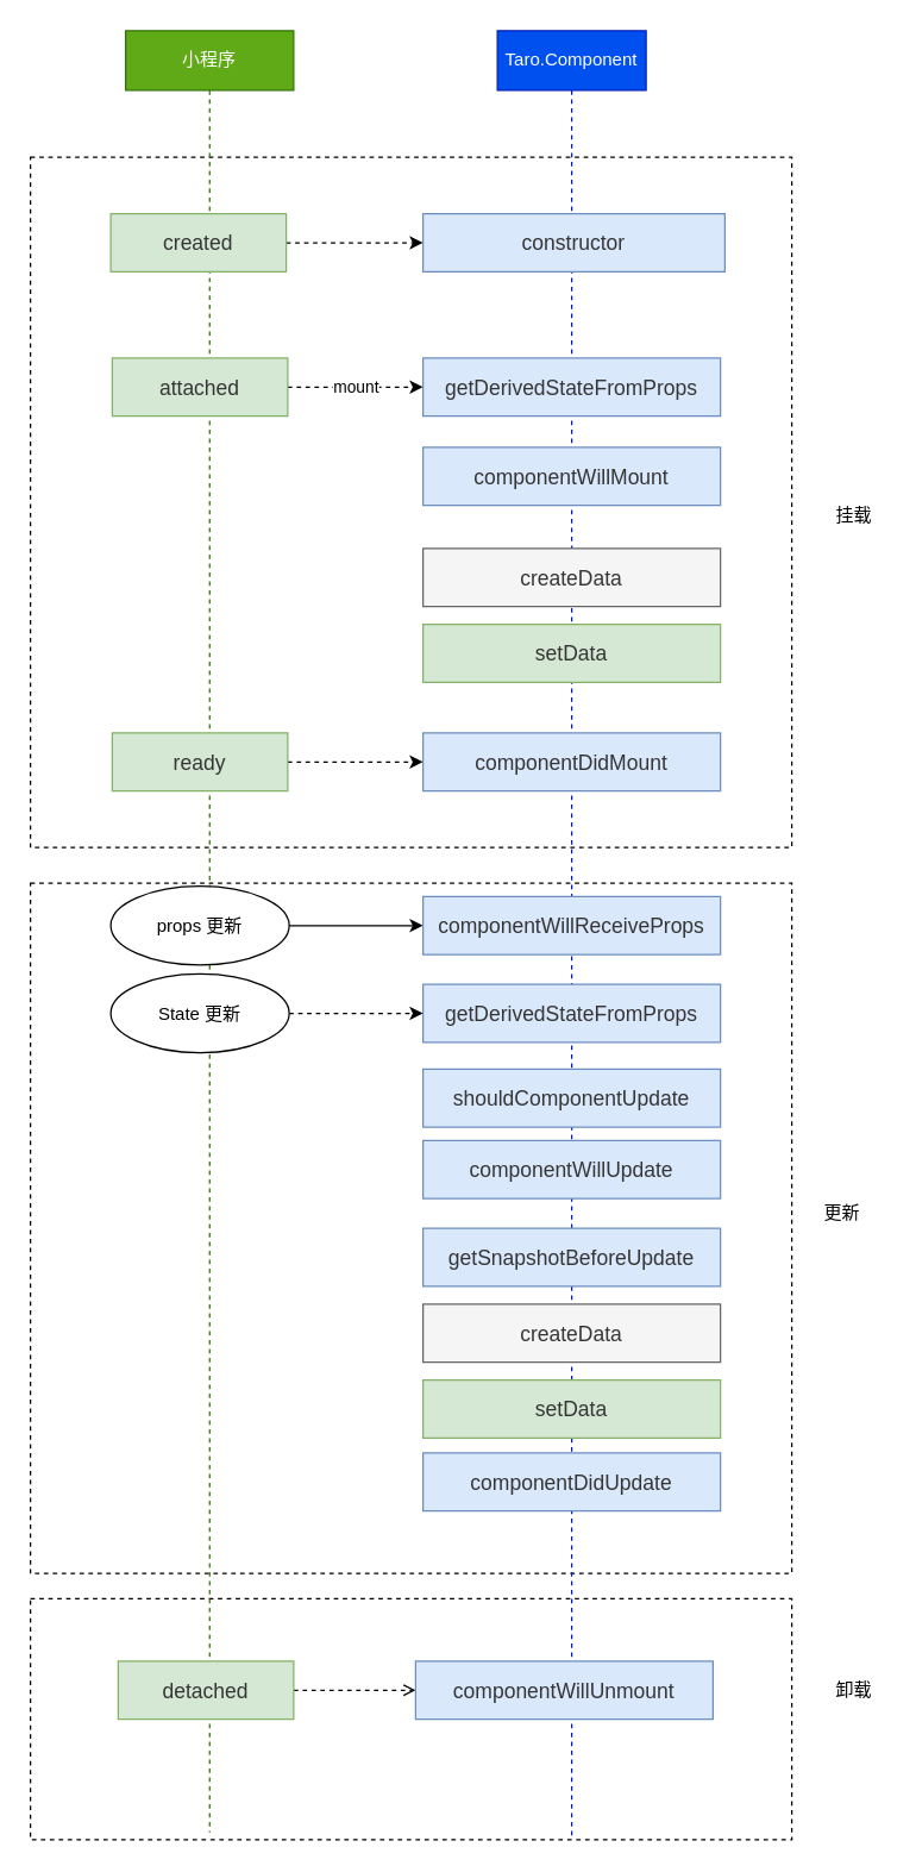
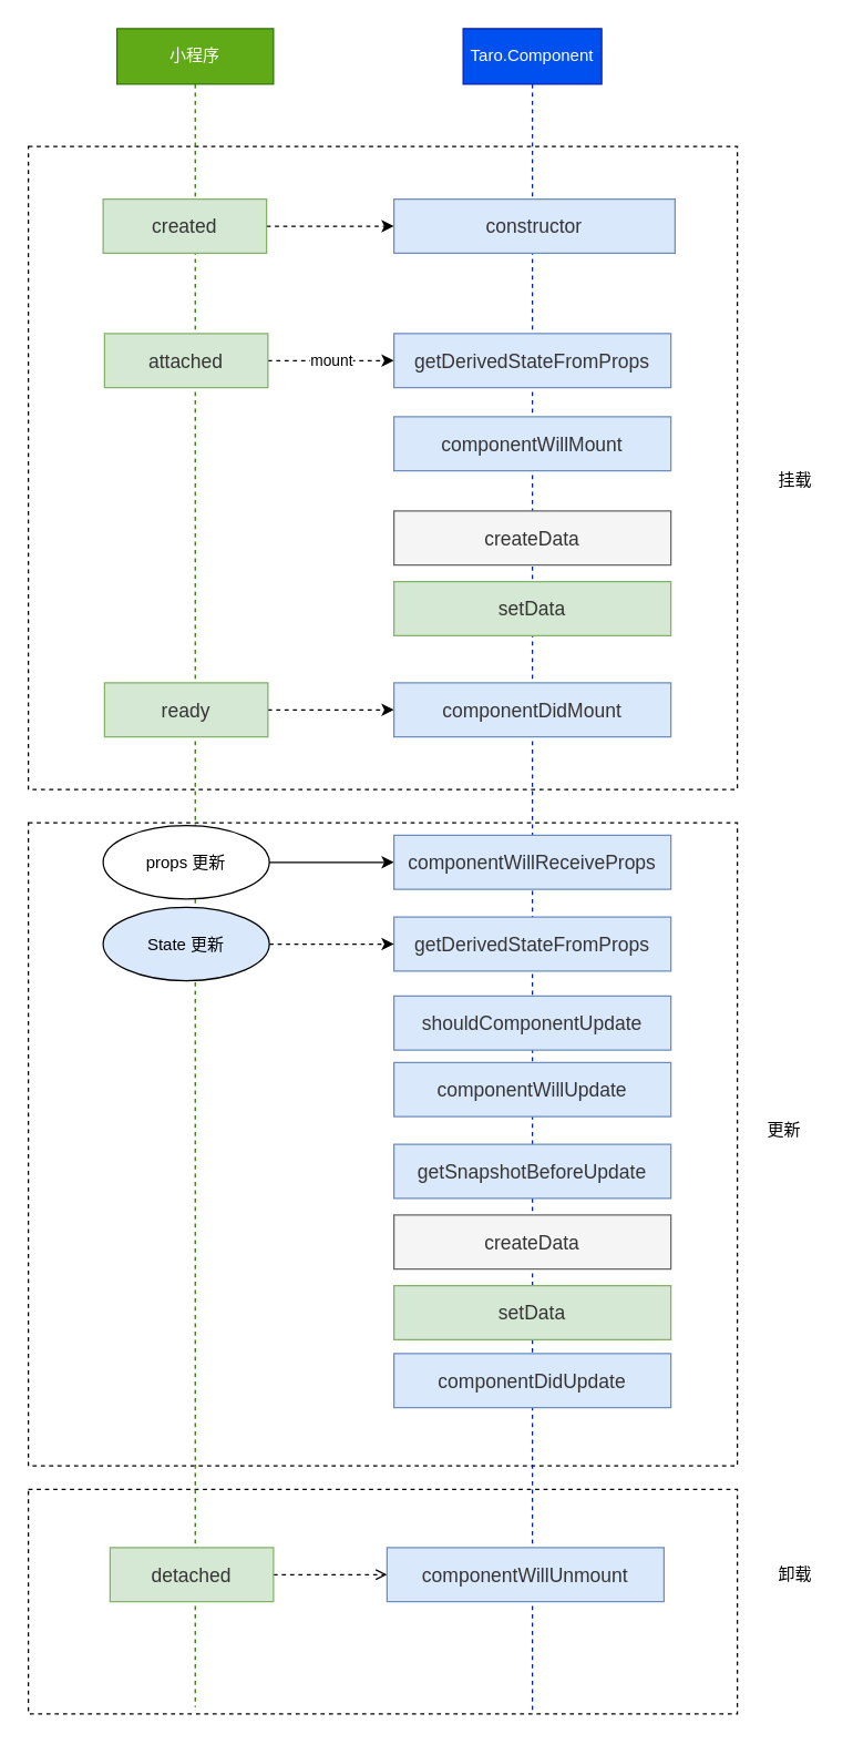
  <mxCell id="0" />
  <mxCell id="1" parent="0" />
  <mxCell id="2" value="" style="rounded=0;whiteSpace=wrap;html=1;dashed=1;" parent="1" vertex="1"><mxGeometry x="20" y="1074" width="512" height="162" as="geometry" /></mxCell>
  <mxCell id="3" value="" style="rounded=0;whiteSpace=wrap;html=1;dashed=1;" parent="1" vertex="1"><mxGeometry x="20" y="593" width="512" height="464" as="geometry" /></mxCell>
  <mxCell id="4" value="" style="rounded=0;whiteSpace=wrap;html=1;dashed=1;" parent="1" vertex="1"><mxGeometry x="20" y="105" width="512" height="464" as="geometry" /></mxCell>
  <mxCell id="5" value="小程序" style="shape=umlLifeline;perimeter=lifelinePerimeter;whiteSpace=wrap;html=1;container=1;collapsible=0;recursiveResize=0;outlineConnect=0;fillColor=#60a917;strokeColor=#2D7600;fontColor=#ffffff;" parent="1" vertex="1"><mxGeometry x="84" y="20" width="113" height="1211" as="geometry" /></mxCell>
  <mxCell id="6" style="edgeStyle=orthogonalEdgeStyle;rounded=0;orthogonalLoop=1;jettySize=auto;html=1;exitX=1;exitY=0.5;exitDx=0;exitDy=0;dashed=1;" parent="1" source="7" target="15" edge="1"><mxGeometry relative="1" as="geometry" /></mxCell>
  <mxCell id="7" value="&lt;span style=&quot;color: rgb(53 , 53 , 53) ; font-family: , &amp;#34;blinkmacsystemfont&amp;#34; , &amp;#34;sf ui text&amp;#34; , &amp;#34;helvetica neue&amp;#34; , &amp;#34;pingfang sc&amp;#34; , &amp;#34;hiragino sans gb&amp;#34; , &amp;#34;microsoft yahei ui&amp;#34; , &amp;#34;microsoft yahei&amp;#34; , &amp;#34;arial&amp;#34; , sans-serif ; font-size: 14px ; text-align: left&quot;&gt;created&lt;/span&gt;" style="rounded=0;whiteSpace=wrap;html=1;fillColor=#d5e8d4;strokeColor=#82b366;" parent="1" vertex="1"><mxGeometry x="74" y="143" width="118" height="39" as="geometry" /></mxCell>
  <mxCell id="8" value="mount" style="edgeStyle=orthogonalEdgeStyle;rounded=0;orthogonalLoop=1;jettySize=auto;html=1;exitX=1;exitY=0.5;exitDx=0;exitDy=0;dashed=1;" parent="1" source="9" target="16" edge="1"><mxGeometry relative="1" as="geometry" /></mxCell>
  <mxCell id="9" value="&lt;span style=&quot;color: rgb(53 , 53 , 53) ; font-family: , &amp;#34;blinkmacsystemfont&amp;#34; , &amp;#34;sf ui text&amp;#34; , &amp;#34;helvetica neue&amp;#34; , &amp;#34;pingfang sc&amp;#34; , &amp;#34;hiragino sans gb&amp;#34; , &amp;#34;microsoft yahei ui&amp;#34; , &amp;#34;microsoft yahei&amp;#34; , &amp;#34;arial&amp;#34; , sans-serif ; font-size: 14px ; text-align: left&quot;&gt;attached&lt;/span&gt;" style="rounded=0;whiteSpace=wrap;html=1;fillColor=#d5e8d4;strokeColor=#82b366;" parent="1" vertex="1"><mxGeometry x="75" y="240" width="118" height="39" as="geometry" /></mxCell>
  <mxCell id="10" style="edgeStyle=orthogonalEdgeStyle;rounded=0;orthogonalLoop=1;jettySize=auto;html=1;exitX=1;exitY=0.5;exitDx=0;exitDy=0;dashed=1;" parent="1" source="11" target="20" edge="1"><mxGeometry relative="1" as="geometry" /></mxCell>
  <mxCell id="11" value="&lt;span style=&quot;color: rgb(53 , 53 , 53) ; font-family: , &amp;#34;blinkmacsystemfont&amp;#34; , &amp;#34;sf ui text&amp;#34; , &amp;#34;helvetica neue&amp;#34; , &amp;#34;pingfang sc&amp;#34; , &amp;#34;hiragino sans gb&amp;#34; , &amp;#34;microsoft yahei ui&amp;#34; , &amp;#34;microsoft yahei&amp;#34; , &amp;#34;arial&amp;#34; , sans-serif ; font-size: 14px ; text-align: left&quot;&gt;ready&lt;/span&gt;" style="rounded=0;whiteSpace=wrap;html=1;fillColor=#d5e8d4;strokeColor=#82b366;" parent="1" vertex="1"><mxGeometry x="75" y="492" width="118" height="39" as="geometry" /></mxCell>
  <mxCell id="12" style="edgeStyle=orthogonalEdgeStyle;rounded=0;orthogonalLoop=1;jettySize=auto;html=1;exitX=1;exitY=0.5;exitDx=0;exitDy=0;dashed=1;endArrow=open;" parent="1" source="13" target="34" edge="1"><mxGeometry relative="1" as="geometry" /></mxCell>
  <mxCell id="13" value="&lt;span style=&quot;color: rgb(53 , 53 , 53) ; font-family: , &amp;#34;blinkmacsystemfont&amp;#34; , &amp;#34;sf ui text&amp;#34; , &amp;#34;helvetica neue&amp;#34; , &amp;#34;pingfang sc&amp;#34; , &amp;#34;hiragino sans gb&amp;#34; , &amp;#34;microsoft yahei ui&amp;#34; , &amp;#34;microsoft yahei&amp;#34; , &amp;#34;arial&amp;#34; , sans-serif ; font-size: 14px ; text-align: left&quot;&gt;detached&lt;/span&gt;" style="rounded=0;whiteSpace=wrap;html=1;fillColor=#d5e8d4;strokeColor=#82b366;" parent="1" vertex="1"><mxGeometry x="79" y="1116" width="118" height="39" as="geometry" /></mxCell>
  <mxCell id="14" value="Taro.Component" style="shape=umlLifeline;perimeter=lifelinePerimeter;whiteSpace=wrap;html=1;container=1;collapsible=0;recursiveResize=0;outlineConnect=0;fillColor=#0050ef;strokeColor=#001DBC;fontColor=#ffffff;" parent="1" vertex="1"><mxGeometry x="334" y="20" width="100" height="1215" as="geometry" /></mxCell>
  <mxCell id="15" value="&lt;div style=&quot;text-align: left&quot;&gt;&lt;font color=&quot;#353535&quot;&gt;&lt;span style=&quot;font-size: 14px&quot;&gt;constructor&lt;/span&gt;&lt;/font&gt;&lt;/div&gt;" style="rounded=0;whiteSpace=wrap;html=1;fillColor=#dae8fc;strokeColor=#6c8ebf;" parent="1" vertex="1"><mxGeometry x="284" y="143" width="203" height="39" as="geometry" /></mxCell>
  <mxCell id="16" value="&lt;div style=&quot;text-align: left&quot;&gt;&lt;font color=&quot;#353535&quot;&gt;&lt;span style=&quot;font-size: 14px&quot;&gt;getDerivedStateFromProps&lt;/span&gt;&lt;/font&gt;&lt;/div&gt;" style="rounded=0;whiteSpace=wrap;html=1;fillColor=#dae8fc;strokeColor=#6c8ebf;" parent="1" vertex="1"><mxGeometry x="284" y="240" width="200" height="39" as="geometry" /></mxCell>
  <mxCell id="17" value="&lt;div style=&quot;text-align: left&quot;&gt;&lt;font color=&quot;#353535&quot;&gt;&lt;span style=&quot;font-size: 14px&quot;&gt;componentWillMount&lt;/span&gt;&lt;/font&gt;&lt;br&gt;&lt;/div&gt;" style="rounded=0;whiteSpace=wrap;html=1;fillColor=#dae8fc;strokeColor=#6c8ebf;" parent="1" vertex="1"><mxGeometry x="284" y="300" width="200" height="39" as="geometry" /></mxCell>
  <mxCell id="18" value="&lt;div style=&quot;text-align: left&quot;&gt;&lt;font color=&quot;#353535&quot;&gt;&lt;span style=&quot;font-size: 14px&quot;&gt;createData&lt;/span&gt;&lt;/font&gt;&lt;/div&gt;" style="rounded=0;whiteSpace=wrap;html=1;fillColor=#f5f5f5;strokeColor=#666666;fontColor=#333333;" parent="1" vertex="1"><mxGeometry x="284" y="368" width="200" height="39" as="geometry" /></mxCell>
  <mxCell id="19" value="&lt;font color=&quot;#353535&quot;&gt;&lt;span style=&quot;font-size: 14px&quot;&gt;setData&lt;/span&gt;&lt;/font&gt;" style="rounded=0;whiteSpace=wrap;html=1;fillColor=#d5e8d4;strokeColor=#82b366;" parent="1" vertex="1"><mxGeometry x="284" y="419" width="200" height="39" as="geometry" /></mxCell>
  <mxCell id="20" value="&lt;div style=&quot;text-align: left&quot;&gt;&lt;font color=&quot;#353535&quot;&gt;&lt;span style=&quot;font-size: 14px&quot;&gt;componentDidMount&lt;/span&gt;&lt;/font&gt;&lt;br&gt;&lt;/div&gt;" style="rounded=0;whiteSpace=wrap;html=1;fillColor=#dae8fc;strokeColor=#6c8ebf;" parent="1" vertex="1"><mxGeometry x="284" y="492" width="200" height="39" as="geometry" /></mxCell>
  <mxCell id="21" value="挂载" style="text;html=1;strokeColor=none;fillColor=none;align=center;verticalAlign=middle;whiteSpace=wrap;rounded=0;dashed=1;" parent="1" vertex="1"><mxGeometry x="554" y="336" width="40" height="20" as="geometry" /></mxCell>
  <mxCell id="22" style="edgeStyle=orthogonalEdgeStyle;rounded=0;orthogonalLoop=1;jettySize=auto;html=1;exitX=1;exitY=0.5;exitDx=0;exitDy=0;dashed=0;" parent="1" source="23" target="24" edge="1"><mxGeometry relative="1" as="geometry" /></mxCell>
  <mxCell id="23" value="props 更新" style="ellipse;whiteSpace=wrap;html=1;" parent="1" vertex="1"><mxGeometry x="74" y="595" width="120" height="53" as="geometry" /></mxCell>
  <mxCell id="24" value="&lt;div style=&quot;text-align: left&quot;&gt;&lt;font color=&quot;#353535&quot;&gt;&lt;span style=&quot;font-size: 14px&quot;&gt;componentWillReceiveProps&lt;/span&gt;&lt;/font&gt;&lt;br&gt;&lt;/div&gt;" style="rounded=0;whiteSpace=wrap;html=1;fillColor=#dae8fc;strokeColor=#6c8ebf;" parent="1" vertex="1"><mxGeometry x="284" y="602" width="200" height="39" as="geometry" /></mxCell>
  <mxCell id="25" value="&lt;div style=&quot;text-align: left&quot;&gt;&lt;font color=&quot;#353535&quot;&gt;&lt;span style=&quot;font-size: 14px&quot;&gt;getDerivedStateFromProps&lt;/span&gt;&lt;/font&gt;&lt;/div&gt;" style="rounded=0;whiteSpace=wrap;html=1;fillColor=#dae8fc;strokeColor=#6c8ebf;" parent="1" vertex="1"><mxGeometry x="284" y="661" width="200" height="39" as="geometry" /></mxCell>
  <mxCell id="26" value="&lt;div style=&quot;text-align: left&quot;&gt;&lt;font color=&quot;#353535&quot;&gt;&lt;span style=&quot;font-size: 14px&quot;&gt;shouldComponentUpdate&lt;/span&gt;&lt;/font&gt;&lt;br&gt;&lt;/div&gt;" style="rounded=0;whiteSpace=wrap;html=1;fillColor=#dae8fc;strokeColor=#6c8ebf;" parent="1" vertex="1"><mxGeometry x="284" y="718" width="200" height="39" as="geometry" /></mxCell>
  <mxCell id="27" value="&lt;div style=&quot;text-align: left&quot;&gt;&lt;font color=&quot;#353535&quot;&gt;&lt;span style=&quot;font-size: 14px&quot;&gt;componentWillUpdate&lt;/span&gt;&lt;/font&gt;&lt;br&gt;&lt;/div&gt;" style="rounded=0;whiteSpace=wrap;html=1;fillColor=#dae8fc;strokeColor=#6c8ebf;" parent="1" vertex="1"><mxGeometry x="284" y="766" width="200" height="39" as="geometry" /></mxCell>
  <mxCell id="28" value="&lt;div style=&quot;text-align: left&quot;&gt;&lt;font color=&quot;#353535&quot;&gt;&lt;span style=&quot;font-size: 14px&quot;&gt;createData&lt;/span&gt;&lt;/font&gt;&lt;/div&gt;" style="rounded=0;whiteSpace=wrap;html=1;fillColor=#f5f5f5;strokeColor=#666666;fontColor=#333333;" parent="1" vertex="1"><mxGeometry x="284" y="876" width="200" height="39" as="geometry" /></mxCell>
  <mxCell id="29" value="&lt;font color=&quot;#353535&quot;&gt;&lt;span style=&quot;font-size: 14px&quot;&gt;setData&lt;/span&gt;&lt;/font&gt;" style="rounded=0;whiteSpace=wrap;html=1;fillColor=#d5e8d4;strokeColor=#82b366;" parent="1" vertex="1"><mxGeometry x="284" y="927" width="200" height="39" as="geometry" /></mxCell>
  <mxCell id="30" value="&lt;div style=&quot;text-align: left&quot;&gt;&lt;font color=&quot;#353535&quot;&gt;&lt;span style=&quot;font-size: 14px&quot;&gt;getSnapshotBeforeUpdate&lt;/span&gt;&lt;/font&gt;&lt;br&gt;&lt;/div&gt;" style="rounded=0;whiteSpace=wrap;html=1;fillColor=#dae8fc;strokeColor=#6c8ebf;" parent="1" vertex="1"><mxGeometry x="284" y="825" width="200" height="39" as="geometry" /></mxCell>
  <mxCell id="31" value="&lt;div style=&quot;text-align: left&quot;&gt;&lt;font color=&quot;#353535&quot;&gt;&lt;span style=&quot;font-size: 14px&quot;&gt;componentDidUpdate&lt;/span&gt;&lt;/font&gt;&lt;br&gt;&lt;/div&gt;" style="rounded=0;whiteSpace=wrap;html=1;fillColor=#dae8fc;strokeColor=#6c8ebf;" parent="1" vertex="1"><mxGeometry x="284" y="976" width="200" height="39" as="geometry" /></mxCell>
  <mxCell id="32" style="edgeStyle=orthogonalEdgeStyle;rounded=0;orthogonalLoop=1;jettySize=auto;html=1;exitX=1;exitY=0.5;exitDx=0;exitDy=0;entryX=0;entryY=0.5;entryDx=0;entryDy=0;dashed=1;" parent="1" source="33" target="25" edge="1"><mxGeometry relative="1" as="geometry" /></mxCell>
- <mxCell id="33" value="State 更新" style="ellipse;whiteSpace=wrap;html=1;" parent="1" vertex="1"><mxGeometry x="74" y="654" width="120" height="53" as="geometry" /></mxCell>
+ <mxCell id="33" value="State 更新" style="ellipse;whiteSpace=wrap;html=1;fillColor=#dae8fc;" parent="1" vertex="1"><mxGeometry x="74" y="654" width="120" height="53" as="geometry" /></mxCell>
  <mxCell id="34" value="&lt;div style=&quot;text-align: left&quot;&gt;&lt;font color=&quot;#353535&quot;&gt;&lt;span style=&quot;font-size: 14px&quot;&gt;componentWillUnmount&lt;/span&gt;&lt;/font&gt;&lt;br&gt;&lt;/div&gt;" style="rounded=0;whiteSpace=wrap;html=1;fillColor=#dae8fc;strokeColor=#6c8ebf;" parent="1" vertex="1"><mxGeometry x="279" y="1116" width="200" height="39" as="geometry" /></mxCell>
  <mxCell id="35" value="更新" style="text;html=1;strokeColor=none;fillColor=none;align=center;verticalAlign=middle;whiteSpace=wrap;rounded=0;dashed=1;" parent="1" vertex="1"><mxGeometry x="546" y="805" width="40" height="20" as="geometry" /></mxCell>
  <mxCell id="36" value="卸载" style="text;html=1;strokeColor=none;fillColor=none;align=center;verticalAlign=middle;whiteSpace=wrap;rounded=0;dashed=1;" parent="1" vertex="1"><mxGeometry x="554" y="1125.5" width="40" height="20" as="geometry" /></mxCell>
